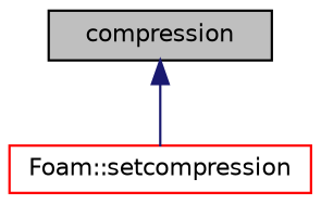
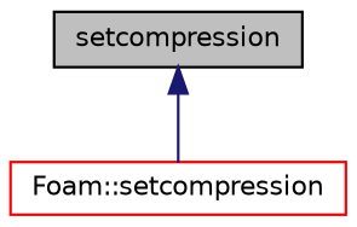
  digraph {
    rankdir=TB
    node [fontname=Helvetica fontsize=10 shape=record]
-   n1 [color=black fillcolor=grey75 fontcolor=black height=0.2 label=compression style=filled width=0.4]
+   n1 [color=black fillcolor=grey75 fontcolor=black height=0.2 label=setcompression style=filled width=0.4]
    n2 [color=red height=0.2 label="Foam::setcompression" width=0.4]
    n1 -> n2 [color=midnightblue dir=back fontname=Helvetica fontsize=10 labelfontname=Helvetica labelfontsize=10 style=solid]
  }
